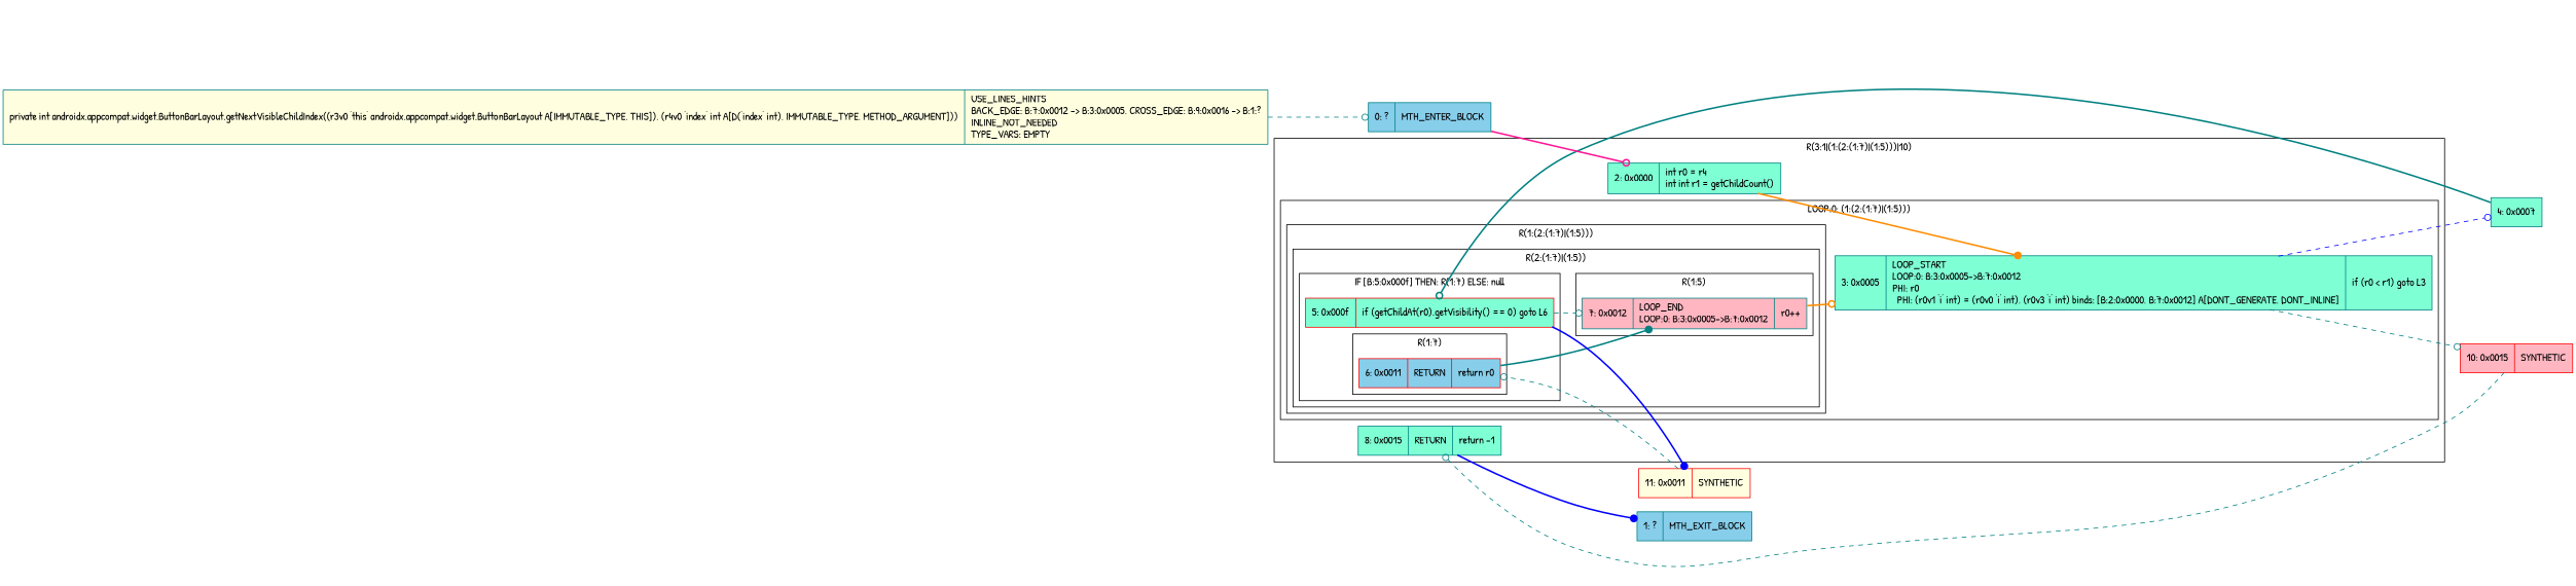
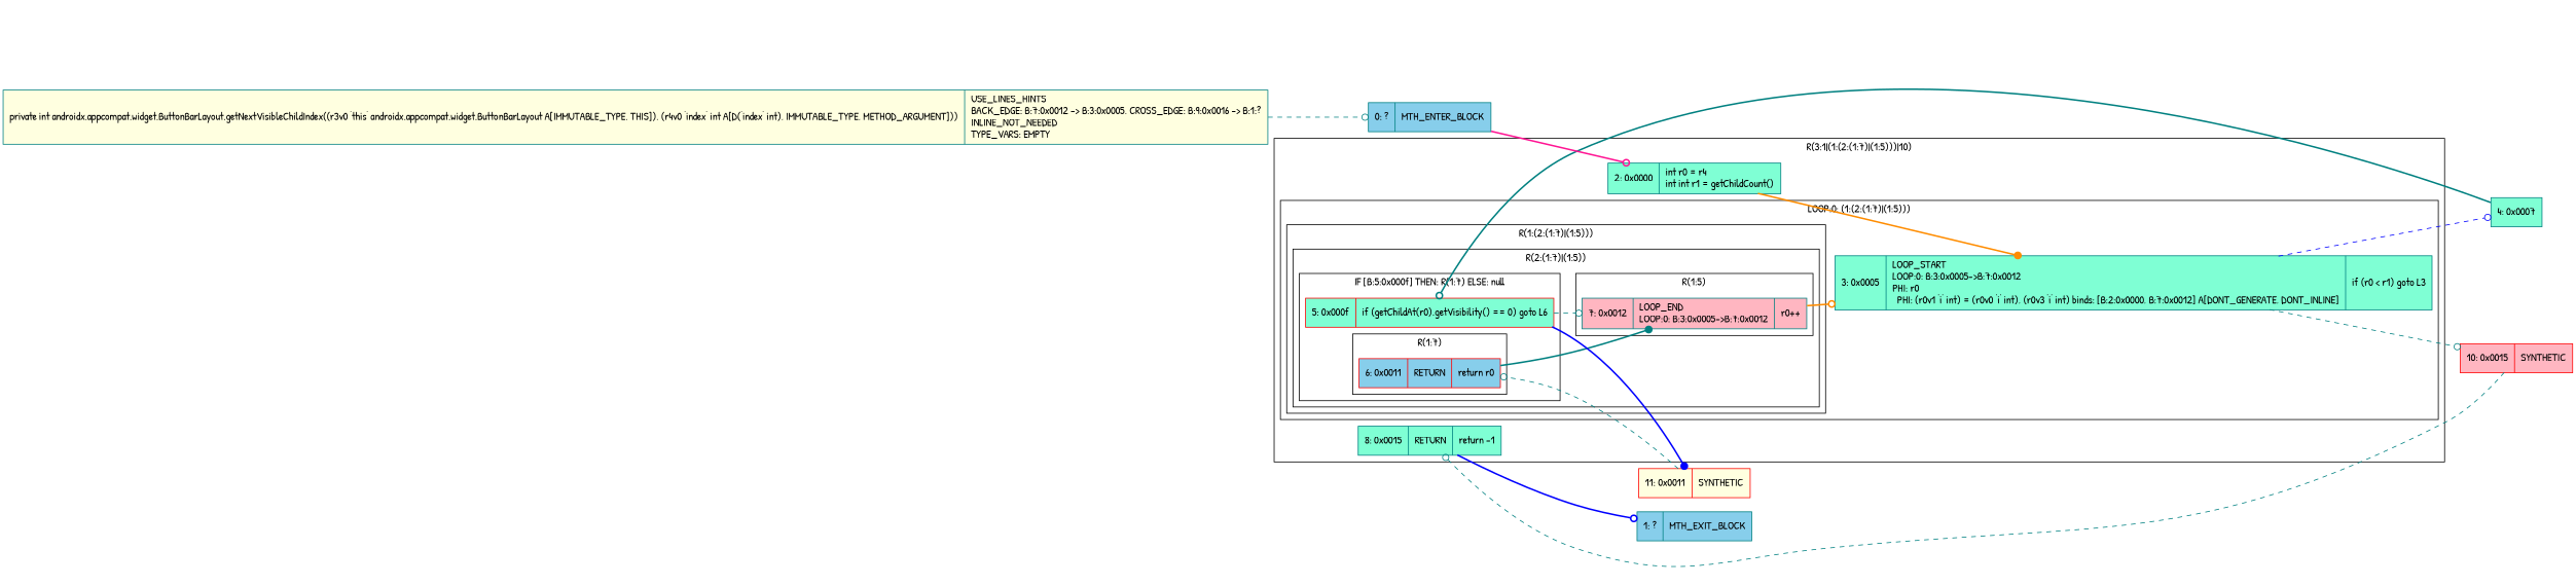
  digraph {
    fontname="Patrick Hand"
    rankdir=LR
    node [color=teal fillcolor=aquamarine fontname="Patrick Hand" shape=record style=filled]
    edge [arrowhead=odot color=teal fontname="Patrick Hand" style=bold]
    n1 [color=red fillcolor=skyblue label="{6\:\ 0x0011|RETURN\l|return r0\l}"]
    n2 [color=red label="{5\:\ 0x000f|if (getChildAt(r0).getVisibility() == 0) goto L6\l}"]
    n3 [fillcolor=lightpink label="{7\:\ 0x0012|LOOP_END\lLOOP:0: B:3:0x0005\-\>B:7:0x0012\l|r0++\l}"]
    n4 [label="{3\:\ 0x0005|LOOP_START\lLOOP:0: B:3:0x0005\-\>B:7:0x0012\lPHI: r0 \l  PHI: (r0v1 'i' int) = (r0v0 'i' int), (r0v3 'i' int) binds: [B:2:0x0000, B:7:0x0012] A[DONT_GENERATE, DONT_INLINE]\l|if (r0 \< r1) goto L3\l}"]
    n5 [label="{2\:\ 0x0000|int r0 = r4\lint int r1 = getChildCount()\l}"]
    n6 [label="{8\:\ 0x0015|RETURN\l|return \-1\l}"]
    n7 [color=red fillcolor=lightyellow label="{11\:\ 0x0011|SYNTHETIC\l}"]
    n8 [label="{4\:\ 0x0007}"]
    n9 [color=red fillcolor=lightpink label="{10\:\ 0x0015|SYNTHETIC\l}"]
    n10 [fillcolor=skyblue label="{1\:\ ?|MTH_EXIT_BLOCK\l}"]
    n11 [fillcolor=skyblue label="{0\:\ ?|MTH_ENTER_BLOCK\l}"]
    n12 [fillcolor=lightyellow label="{private int androidx.appcompat.widget.ButtonBarLayout.getNextVisibleChildIndex((r3v0 'this' androidx.appcompat.widget.ButtonBarLayout A[IMMUTABLE_TYPE, THIS]), (r4v0 'index' int A[D('index' int), IMMUTABLE_TYPE, METHOD_ARGUMENT]))  | USE_LINES_HINTS\lBACK_EDGE: B:7:0x0012 \-\> B:3:0x0005, CROSS_EDGE: B:9:0x0016 \-\> B:1:?\lINLINE_NOT_NEEDED\lTYPE_VARS: EMPTY\l}"]
    subgraph cluster_1 {
      label="R(3:1|(1:(2:(1:7)|(1:5)))|10)"
      n5
      n6
      subgraph cluster_2 {
        label="LOOP:0: (1:(2:(1:7)|(1:5)))"
        n4
        subgraph cluster_3 {
          label="R(1:(2:(1:7)|(1:5)))"
          subgraph cluster_4 {
            label="R(2:(1:7)|(1:5))"
            subgraph cluster_5 {
              label="IF [B:5:0x000f] THEN: R(1:7) ELSE: null"
              n2
              subgraph cluster_6 {
                label="R(1:7)"
                n1
              }
            }
            subgraph cluster_7 {
              label="R(1:5)"
              n3
            }
          }
        }
      }
    }
    n1 -> n3 [arrowhead=dot]
    n2 -> n3 [style=dashed]
    n2 -> n7 [arrowhead=dot color=blue]
    n3 -> n4 [color=darkorange]
    n4 -> n8 [color=blue style=dashed]
    n4 -> n9 [style=dashed]
    n5 -> n4 [arrowhead=dot color=darkorange]
-   n6 -> n10 [arrowhead=dot color=blue]
+   n6 -> n10 [color=blue]
    n7 -> n1 [style=dashed]
    n8 -> n2
    n9 -> n6 [style=dashed]
    n11 -> n5 [color=deeppink]
    n12 -> n11 [style=dashed]
  }
